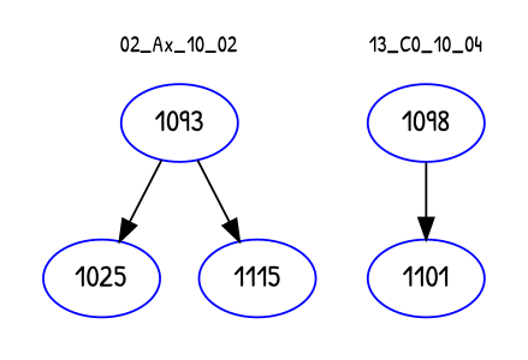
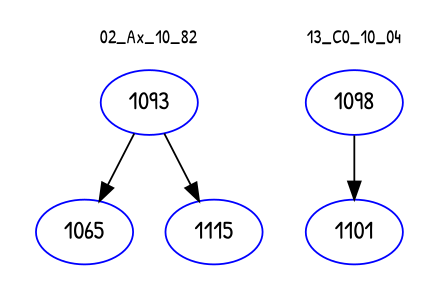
  digraph {
    fontname="Patrick Hand"
    node [color=blue fontname="Patrick Hand"]
    edge [color=black fontname="Patrick Hand"]
    n1 [label=1093]
-   n2 [label=1025]
+   n2 [label=1065]
    n3 [label=1115]
    n4 [label=1098]
    n5 [label=1101]
    subgraph cluster_1 {
      color=white
      fontsize=10
-     label="02_Ax_10_02"
+     label="02_Ax_10_82"
      n1
      n2
      n3
    }
    subgraph cluster_2 {
      color=white
      fontsize=10
      label="13_C0_10_04"
      n4
      n5
    }
    n1 -> n2
    n1 -> n3
    n4 -> n5
  }
